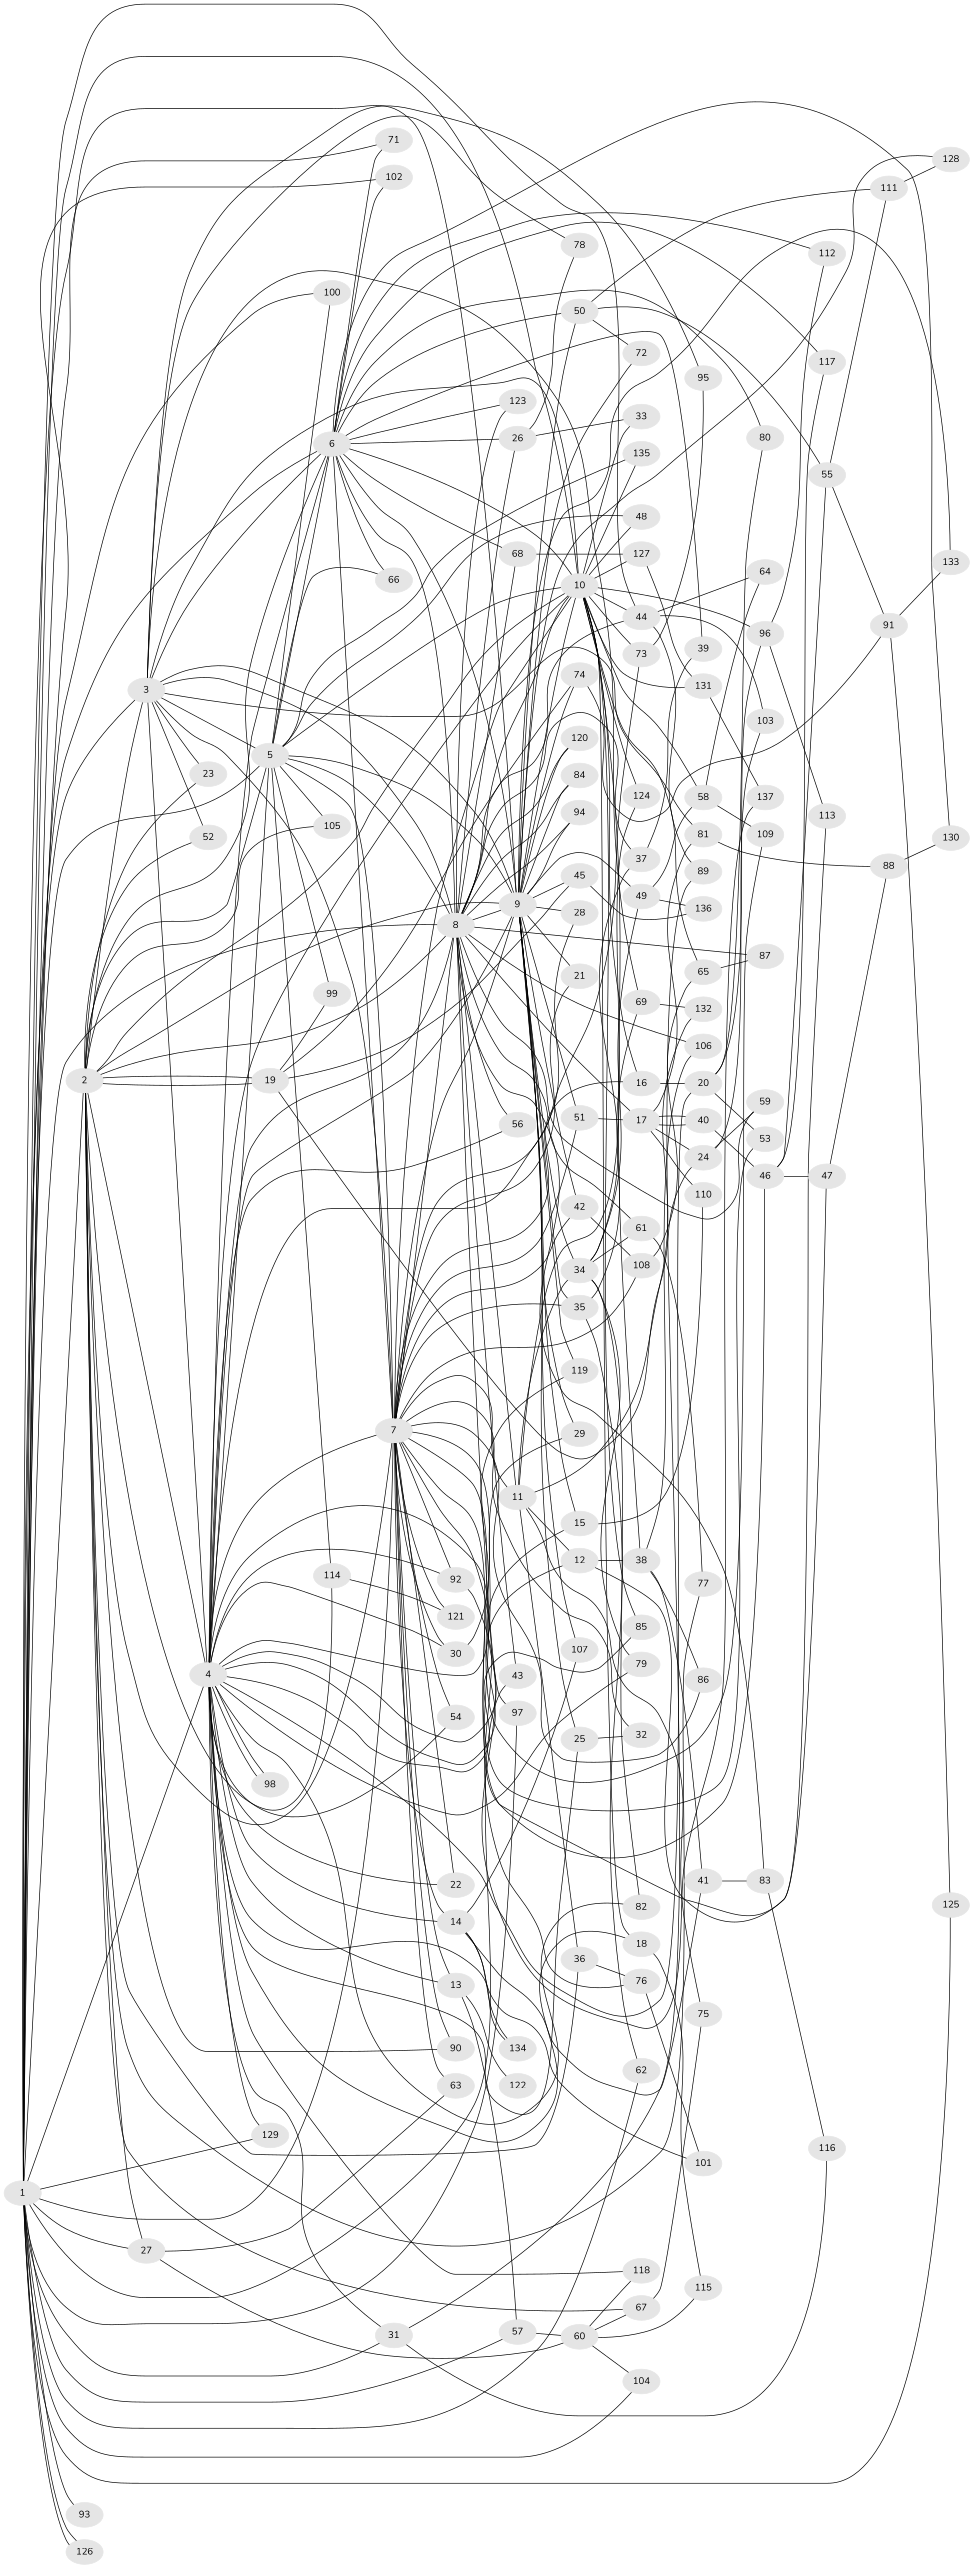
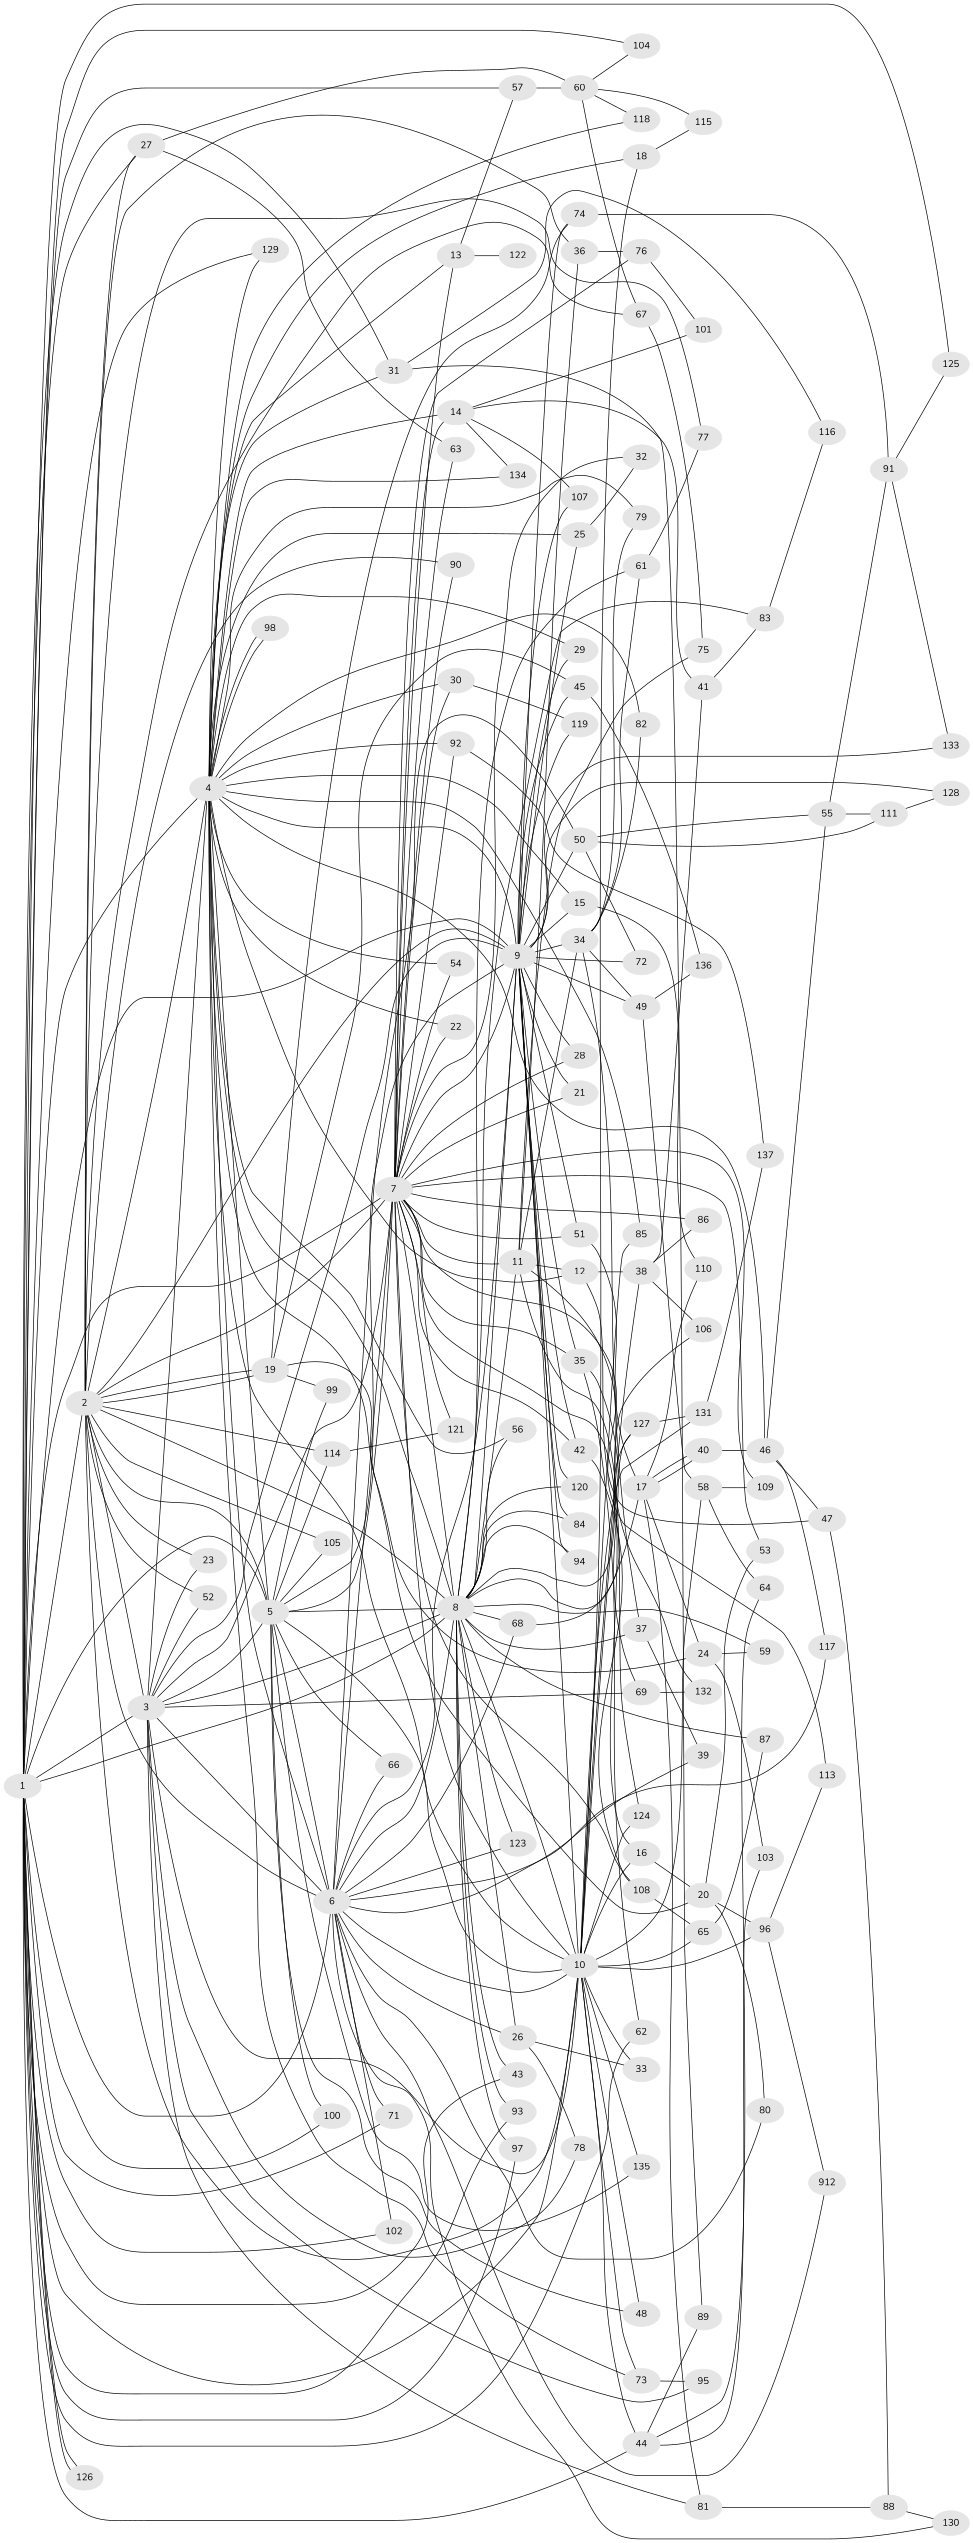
  graph {
    fontname=Nunito
    rankdir=LR
    node [color=gray90 fontname=Nunito style=filled]
    edge [fontname=Nunito]
    1
    2
    3
    4
    5
    6
    7
    8
    9
    10
    27
    31
    43
    44
    57
    62
    71
    93
    97
    100
    102
    104
    125
    126
    129
    19
    23
    36
    52
    67
    77
    90
    105
    114
    69
    78
    81
    95
    12
    13
    14
    15
    18
    20
    22
    25
    29
    30
    46
    54
    56
    73
    79
    82
    85
    92
    98
    118
    134
    48
    66
    99
    135
    26
    39
    50
    68
    80
-   112
+   112 [label=912]
    117
    123
    130
    11
    16
    21
    28
    32
    35
    42
    51
    53
    63
    76
    86
    108
    109
    113
    121
    17
    37
    59
    61
    83
    84
    87
    94
    106
    120
    34
    45
    49
    72
    74
    107
    119
    128
    133
    33
    38
    58
    65
    96
    124
    127
    131
    60
    89
    116
    103
    64
    24
    75
    132
    88
    47
    122
    41
    101
    110
    115
    55
    137
    111
    40
    136
    91
    1 -- 2
    1 -- 3
    1 -- 4
    1 -- 5
    1 -- 6
    1 -- 7
    1 -- 8
    1 -- 9
    1 -- 10
    1 -- 27
    1 -- 31
    1 -- 43
    1 -- 44
    1 -- 57
    1 -- 62
    1 -- 71
    1 -- 93
    1 -- 97
    1 -- 100
    1 -- 102
    1 -- 104
    1 -- 125
    1 -- 126
    1 -- 126
    1 -- 129
    2 -- 3
    2 -- 4
    2 -- 5
    2 -- 6
    2 -- 7
    2 -- 8
    2 -- 9
    2 -- 10
    2 -- 27
    2 -- 19
    2 -- 19
    2 -- 23
    2 -- 36
    2 -- 52
    2 -- 67
    2 -- 77
    2 -- 90
    2 -- 105
    2 -- 114
    3 -- 4
    3 -- 5
    3 -- 6
    3 -- 7
    3 -- 8
    3 -- 9
    3 -- 10
    3 -- 23
    3 -- 52
    3 -- 69
    3 -- 78
    3 -- 81
    3 -- 95
    4 -- 5
    4 -- 6
-   4 -- 7
    4 -- 8
    4 -- 9
    4 -- 10
    4 -- 31
    4 -- 129
    4 -- 12
    4 -- 13
    4 -- 14
    4 -- 15
    4 -- 18
    4 -- 20
    4 -- 22
    4 -- 25
    4 -- 29
    4 -- 30
    4 -- 46
    4 -- 54
    4 -- 56
    4 -- 73
    4 -- 79
    4 -- 82
    4 -- 85
    4 -- 92
    4 -- 98
    4 -- 98
    4 -- 118
    4 -- 134
    5 -- 6
    5 -- 7
    5 -- 8
    5 -- 9
    5 -- 10
    5 -- 100
    5 -- 105
    5 -- 114
    5 -- 48
    5 -- 66
    5 -- 99
    5 -- 135
    6 -- 7
    6 -- 8
    6 -- 9
    6 -- 10
    6 -- 71
    6 -- 102
    6 -- 66
    6 -- 26
    6 -- 39
    6 -- 50
    6 -- 68
    6 -- 80
    6 -- 112
    6 -- 117
    6 -- 123
    6 -- 130
    7 -- 8
    7 -- 9
    7 -- 10
    7 -- 90
    7 -- 13
    7 -- 14
    7 -- 22
    7 -- 30
    7 -- 54
    7 -- 92
    7 -- 11
    7 -- 16
    7 -- 21
    7 -- 28
    7 -- 32
    7 -- 35
    7 -- 42
    7 -- 51
    7 -- 53
    7 -- 63
    7 -- 76
    7 -- 86
    7 -- 108
    7 -- 109
    7 -- 113
    7 -- 121
    8 -- 9
    8 -- 10
    8 -- 43
-   8 -- 44
+   8 -- 93
    8 -- 97
    8 -- 56
    8 -- 26
    8 -- 68
    8 -- 123
    8 -- 11
    8 -- 17
    8 -- 37
    8 -- 59
    8 -- 61
    8 -- 83
    8 -- 84
    8 -- 87
    8 -- 94
    8 -- 106
    8 -- 120
    9 -- 10
    9 -- 15
    9 -- 25
    9 -- 29
    9 -- 50
    9 -- 21
    9 -- 28
    9 -- 35
    9 -- 42
    9 -- 51
    9 -- 84
    9 -- 94
    9 -- 120
    9 -- 34
    9 -- 45
    9 -- 49
    9 -- 72
    9 -- 74
    9 -- 107
    9 -- 119
    9 -- 128
    9 -- 133
    10 -- 44
    10 -- 18
    10 -- 73
    10 -- 85
    10 -- 48
    10 -- 135
    10 -- 16
    10 -- 33
    10 -- 38
    10 -- 58
    10 -- 65
    10 -- 96
    10 -- 124
    10 -- 127
    10 -- 131
    27 -- 63
    27 -- 60
    31 -- 89
    31 -- 116
    44 -- 89
    44 -- 103
    44 -- 64
    57 -- 60
    19 -- 99
    19 -- 45
    19 -- 74
    19 -- 24
    36 -- 76
    67 -- 75
    114 -- 121
    69 -- 132
    81 -- 88
    12 -- 38
    12 -- 47
    13 -- 57
    13 -- 122
    14 -- 134
    14 -- 107
    14 -- 41
    14 -- 101
    15 -- 110
    18 -- 115
    20 -- 80
    20 -- 53
    20 -- 96
    25 -- 32
    30 -- 119
    46 -- 117
    46 -- 47
    46 -- 55
    73 -- 95
    92 -- 137
    26 -- 78
    26 -- 33
    50 -- 72
    50 -- 55
    50 -- 111
    68 -- 127
    11 -- 36
    11 -- 12
    11 -- 34
    11 -- 124
    11 -- 75
    11 -- 132
    16 -- 20
    35 -- 62
    35 -- 69
    42 -- 108
    51 -- 17
    76 -- 101
    108 -- 65
    17 -- 81
    17 -- 24
    17 -- 110
    17 -- 40
    17 -- 40
    37 -- 39
    61 -- 77
    83 -- 116
    34 -- 79
    34 -- 82
    34 -- 37
    34 -- 61
    34 -- 49
    45 -- 136
    49 -- 58
    49 -- 136
    74 -- 91
    38 -- 86
    38 -- 106
    38 -- 41
    58 -- 109
    58 -- 64
    65 -- 87
    96 -- 112
    96 -- 113
    127 -- 131
    131 -- 137
    60 -- 104
    60 -- 67
    60 -- 118
    60 -- 115
    24 -- 59
    24 -- 103
    88 -- 130
    47 -- 88
    41 -- 83
    55 -- 111
    55 -- 91
    111 -- 128
    40 -- 46
    91 -- 125
    91 -- 133
  }
